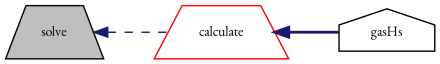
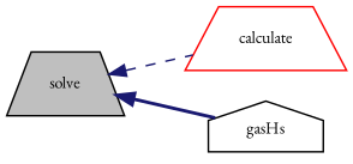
  digraph {
    fontname="EB Garamond"
    rankdir=LR
    node [color=black fontname="EB Garamond" fontsize=10 shape=trapezium]
    edge [color=midnightblue dir=back fontname="EB Garamond" fontsize=10 labelfontname=Helvetica labelfontsize=10]
    n1 [fillcolor=grey75 fontcolor=black height=0.2 label=solve style=filled width=0.4]
    n2 [color=red height=0.2 label=calculate width=0.4]
    n3 [height=0.2 label=gasHs shape=house width=0.4]
    n1 -> n2 [style=dashed]
-   n2 -> n3 [style=bold]
+   n1 -> n3 [style=bold]
  }
